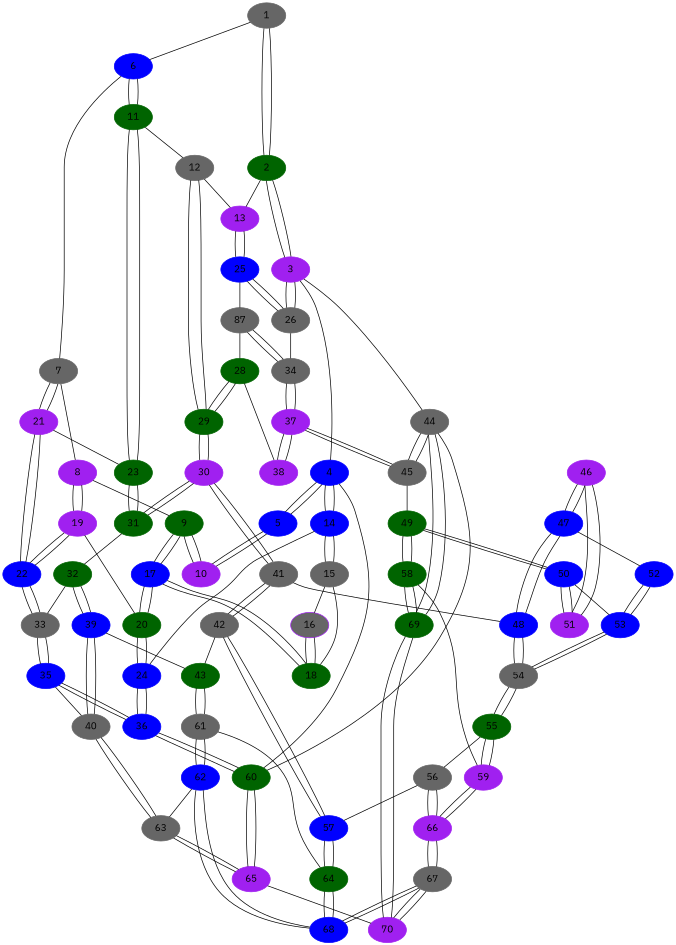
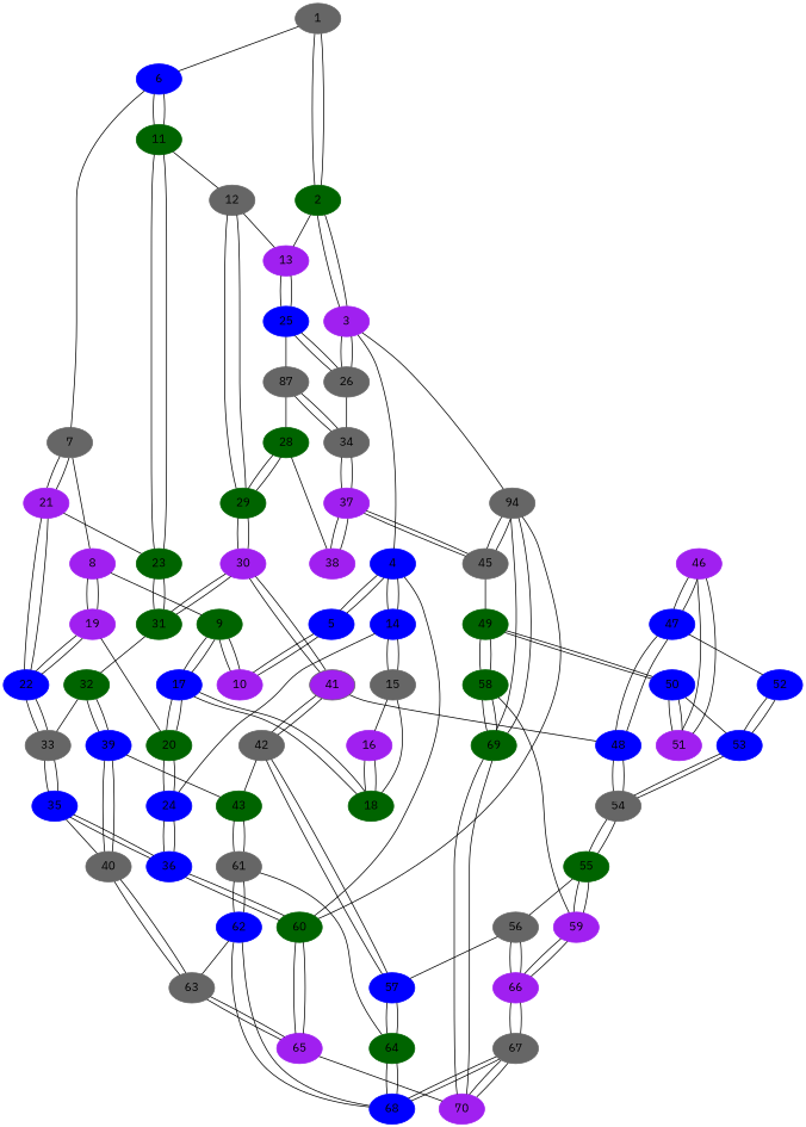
  graph {
    fontname="IBM Plex Sans"
    node [color=blue fontname="IBM Plex Sans" style=filled]
    edge [fontname="IBM Plex Sans"]
    1 [color=gray40]
    2 [color=darkgreen]
    6
    3 [color=purple]
    13 [color=purple]
    7 [color=gray40]
    11 [color=darkgreen]
    4
    26 [color=gray40]
-   44 [color=gray40]
+   44 [color=gray40 label=94]
    25
    5
    14
    60 [color=darkgreen]
    34 [color=gray40]
    45 [color=gray40]
    69 [color=darkgreen]
    10 [color=purple]
    15 [color=gray40]
    24
    65 [color=purple]
    8 [color=purple]
    21 [color=purple]
    12 [color=gray40]
    23 [color=darkgreen]
    9 [color=darkgreen]
    19 [color=purple]
    22
    17
    20 [color=darkgreen]
    18 [color=darkgreen]
    29 [color=darkgreen]
    31 [color=darkgreen]
    30 [color=purple]
    n35 [color=gray40 label=87]
-   16 [color=purple fillcolor=gray40]
+   16 [color=purple]
    36
    33 [color=gray40]
    35
    32 [color=darkgreen]
    28 [color=darkgreen]
    37 [color=purple]
    38 [color=purple]
-   41 [color=gray40]
+   41 [color=gray40 fillcolor=purple]
    42 [color=gray40]
    48
    39
    40 [color=gray40]
    43 [color=darkgreen]
    63 [color=gray40]
    49 [color=darkgreen]
    46 [color=purple]
    47
    51 [color=purple]
    61 [color=gray40]
    57
    54 [color=gray40]
    64 [color=darkgreen]
    62
    70 [color=purple]
    50
    58 [color=darkgreen]
    52
    53
    55 [color=darkgreen]
    59 [color=purple]
    56 [color=gray40]
    66 [color=purple]
    67 [color=gray40]
    68
    1 -- 2
    1 -- 2
    1 -- 6
    2 -- 3
    2 -- 3
    2 -- 13
    6 -- 7
    6 -- 11
    6 -- 11
    3 -- 4
    3 -- 26
    3 -- 26
    3 -- 44
    13 -- 25
    13 -- 25
    7 -- 8
    7 -- 21
    7 -- 21
    11 -- 12
    11 -- 23
    11 -- 23
    4 -- 5
    4 -- 5
    4 -- 14
    4 -- 14
    4 -- 60
    26 -- 34
    44 -- 60
    44 -- 45
    44 -- 45
    44 -- 69
    44 -- 69
    25 -- 26
    25 -- 26
    25 -- n35
    5 -- 10
    5 -- 10
    14 -- 15
    14 -- 15
    14 -- 24
    60 -- 65
    60 -- 65
    34 -- 37
    34 -- 37
    45 -- 49
    69 -- 70
    69 -- 70
    15 -- 18
    15 -- 16
    24 -- 36
    24 -- 36
    65 -- 70
    8 -- 9
    8 -- 19
    8 -- 19
    21 -- 23
    21 -- 22
    21 -- 22
    12 -- 13
    12 -- 29
    12 -- 29
    23 -- 31
    23 -- 31
    9 -- 10
    9 -- 10
    9 -- 17
    9 -- 17
    19 -- 22
    19 -- 22
    19 -- 20
    22 -- 33
    22 -- 33
    17 -- 20
    17 -- 20
    17 -- 18
    17 -- 18
    20 -- 24
    20 -- 24
    29 -- 30
    29 -- 30
    31 -- 32
    30 -- 31
    30 -- 31
    30 -- 41
    30 -- 41
    n35 -- 34
    n35 -- 34
    n35 -- 28
    16 -- 18
    16 -- 18
    36 -- 60
    36 -- 60
    33 -- 35
    33 -- 35
    35 -- 36
    35 -- 36
    35 -- 40
    32 -- 33
    32 -- 39
    32 -- 39
    28 -- 29
    28 -- 29
    28 -- 38
    37 -- 45
    37 -- 45
    37 -- 38
    37 -- 38
    41 -- 42
    41 -- 42
    41 -- 48
    42 -- 43
    42 -- 57
    42 -- 57
    48 -- 54
    48 -- 54
    39 -- 40
    39 -- 40
    39 -- 43
    40 -- 63
    40 -- 63
    43 -- 61
    43 -- 61
    63 -- 65
    63 -- 65
    49 -- 50
    49 -- 50
    49 -- 58
    49 -- 58
    46 -- 47
    46 -- 47
    46 -- 51
    46 -- 51
    47 -- 48
    47 -- 48
    47 -- 52
    61 -- 64
    61 -- 62
    61 -- 62
    57 -- 64
    57 -- 64
    54 -- 55
    54 -- 55
    64 -- 68
    64 -- 68
    62 -- 63
    62 -- 68
    62 -- 68
    50 -- 51
    50 -- 51
    50 -- 53
    58 -- 69
    58 -- 69
    58 -- 59
    52 -- 53
    52 -- 53
    53 -- 54
    53 -- 54
    55 -- 59
    55 -- 59
    55 -- 56
    59 -- 66
    59 -- 66
    56 -- 57
    56 -- 66
    56 -- 66
    66 -- 67
    66 -- 67
    67 -- 70
    67 -- 70
    67 -- 68
    67 -- 68
  }
